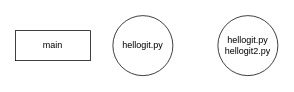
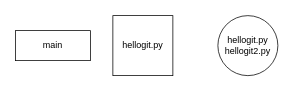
  <mxCell id="0" />
  <mxCell id="1" parent="0" />
- <mxCell id="2" value="hellogit.py" style="ellipse;whiteSpace=wrap;html=1;aspect=fixed;" vertex="1" parent="1"><mxGeometry x="150" y="20" width="80" height="80" as="geometry" /></mxCell>
+ <mxCell id="2" value="hellogit.py" style="whiteSpace=wrap;html=1;aspect=fixed;rounded=0;" vertex="1" parent="1"><mxGeometry x="150" y="20" width="80" height="80" as="geometry" /></mxCell>
  <mxCell id="3" value="&lt;div&gt;hellogit.py&lt;/div&gt;&lt;div&gt;hellogit2.py&lt;br&gt;&lt;/div&gt;" style="ellipse;whiteSpace=wrap;html=1;aspect=fixed;" vertex="1" parent="1"><mxGeometry x="290" y="20" width="80" height="80" as="geometry" /></mxCell>
  <mxCell id="4" value="main" style="rounded=0;whiteSpace=wrap;html=1;" vertex="1" parent="1"><mxGeometry x="20" y="40" width="100" height="40" as="geometry" /></mxCell>
